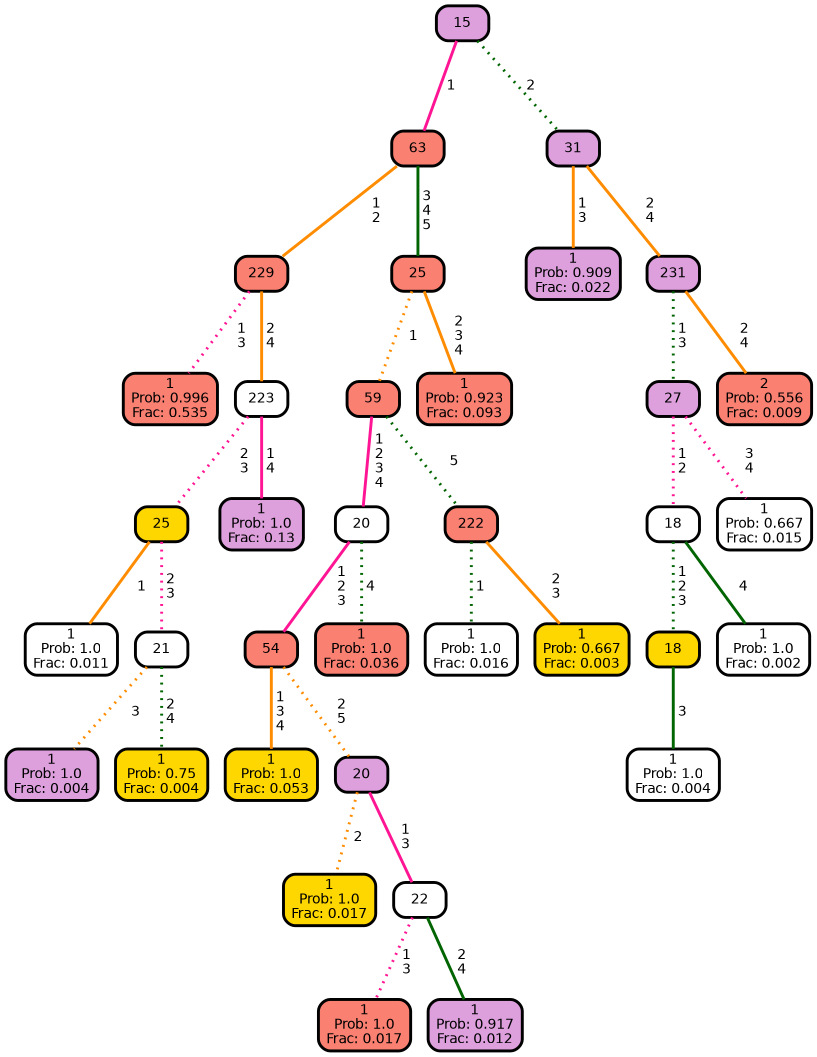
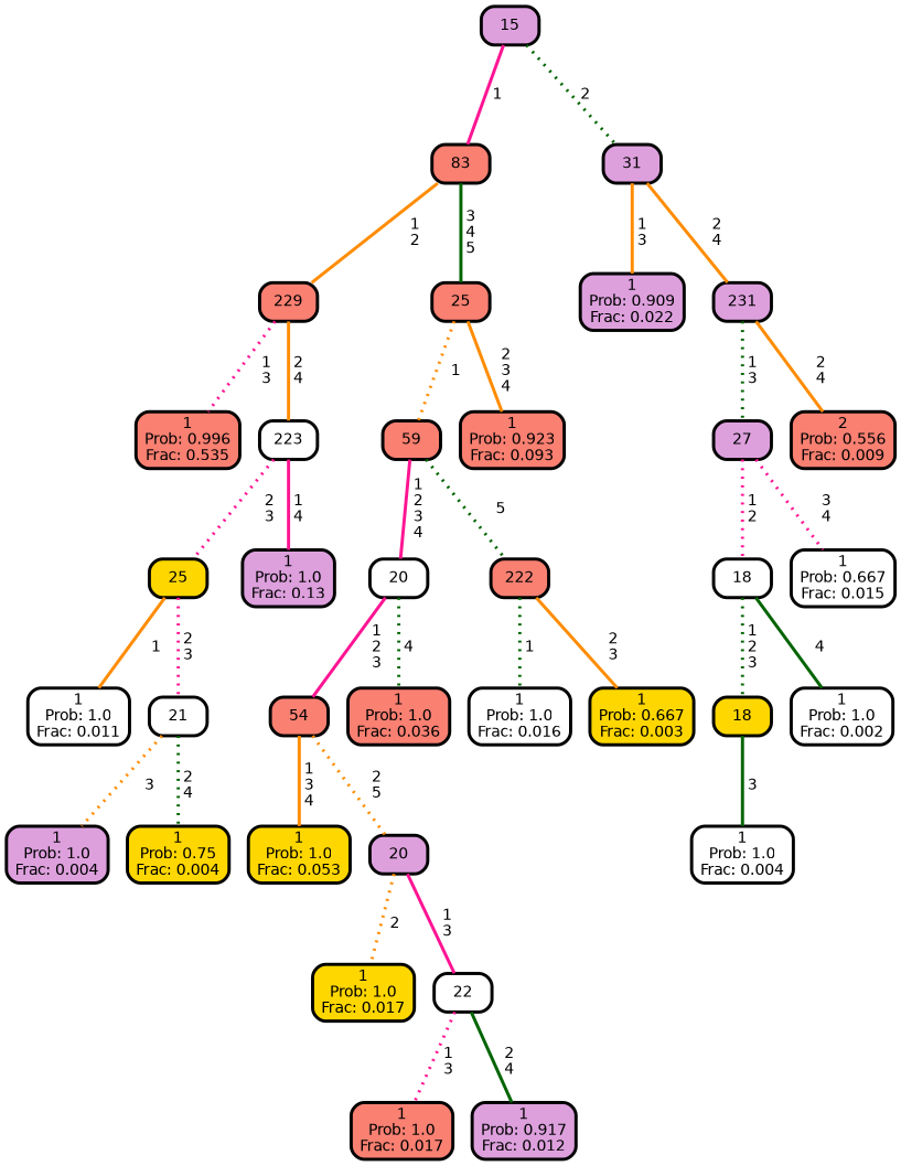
  graph {
    fontname="DejaVu Sans"
    ranksep="0 equally"
    splines=straight
    node [color=black fillcolor=salmon fontcolor=black fontname="DejaVu Sans" penwidth=3 shape=box style="filled, rounded"]
    edge [color=darkorange fontname="DejaVu Sans" penwidth=3 style=dotted]
    n1 [label="1\nProb: 0.996\nFrac: 0.535"]
    n2 [label=229]
    n3 [fillcolor=white label=223]
    n4 [fillcolor=gold label=25]
    n5 [fillcolor=plum label="1\nProb: 1.0\nFrac: 0.13"]
    n6 [fillcolor=white label="1\nProb: 1.0\nFrac: 0.011"]
    n7 [fillcolor=white label=21]
    n8 [fillcolor=plum label="1\nProb: 1.0\nFrac: 0.004"]
    n9 [fillcolor=gold label="1\nProb: 0.75\nFrac: 0.004"]
-   n10 [label=63]
+   n10 [label=83]
    n11 [label=25]
    n12 [label=59]
    n13 [label="1\nProb: 0.923\nFrac: 0.093"]
    n14 [fillcolor=gold label="1\nProb: 1.0\nFrac: 0.053"]
    n15 [label=54]
    n16 [fillcolor=plum label=20]
    n17 [fillcolor=gold label="1\nProb: 1.0\nFrac: 0.017"]
    n18 [fillcolor=white label=22]
    n19 [label="1\nProb: 1.0\nFrac: 0.017"]
    n20 [fillcolor=plum label="1\nProb: 0.917\nFrac: 0.012"]
    n21 [fillcolor=white label=20]
    n22 [label="1\nProb: 1.0\nFrac: 0.036"]
    n23 [label=222]
    n24 [fillcolor=white label="1\nProb: 1.0\nFrac: 0.016"]
    n25 [fillcolor=gold label="1\nProb: 0.667\nFrac: 0.003"]
    n26 [fillcolor=plum label=15]
    n27 [fillcolor=plum label=31]
    n28 [fillcolor=plum label="1\nProb: 0.909\nFrac: 0.022"]
    n29 [fillcolor=plum label=231]
    n30 [fillcolor=plum label=27]
    n31 [label="2\nProb: 0.556\nFrac: 0.009"]
    n32 [fillcolor=gold label=18]
    n33 [fillcolor=white label="1\nProb: 1.0\nFrac: 0.004"]
    n34 [fillcolor=white label=18]
    n35 [fillcolor=white label="1\nProb: 1.0\nFrac: 0.002"]
    n36 [fillcolor=white label="1\nProb: 0.667\nFrac: 0.015"]
    subgraph sub_1 {
      rank=same
    }
    n2 -- n1 [color=deeppink label=" 1\n 3"]
    n2 -- n3 [label=" 2\n 4" style=solid]
    n3 -- n4 [color=deeppink label=" 2\n 3"]
    n3 -- n5 [color=deeppink label=" 1\n 4" style=bold]
    n4 -- n6 [label=" 1" style=bold]
    n4 -- n7 [color=deeppink label=" 2\n 3"]
    n7 -- n8 [label=" 3"]
    n7 -- n9 [color=darkgreen label=" 2\n 4"]
    n10 -- n2 [label=" 1\n 2" style=bold]
    n10 -- n11 [color=darkgreen label=" 3\n 4\n 5" style=bold]
    n11 -- n12 [label=" 1"]
    n11 -- n13 [label=" 2\n 3\n 4" style=solid]
    n12 -- n21 [color=deeppink label=" 1\n 2\n 3\n 4" style=bold]
    n12 -- n23 [color=darkgreen label=" 5"]
    n15 -- n14 [label=" 1\n 3\n 4" style=bold]
    n15 -- n16 [label=" 2\n 5"]
    n16 -- n17 [label=" 2"]
    n16 -- n18 [color=deeppink label=" 1\n 3" style=bold]
    n18 -- n19 [color=deeppink label=" 1\n 3"]
    n18 -- n20 [color=darkgreen label=" 2\n 4" style=solid]
    n21 -- n15 [color=deeppink label=" 1\n 2\n 3" style=bold]
    n21 -- n22 [color=darkgreen label=" 4"]
    n23 -- n24 [color=darkgreen label=" 1"]
    n23 -- n25 [label=" 2\n 3" style=bold]
    n26 -- n10 [color=deeppink label=" 1" style=bold]
    n26 -- n27 [color=darkgreen label=" 2"]
    n27 -- n28 [label=" 1\n 3" style=bold]
    n27 -- n29 [label=" 2\n 4" style=solid]
    n29 -- n30 [color=darkgreen label=" 1\n 3"]
    n29 -- n31 [label=" 2\n 4" style=bold]
    n30 -- n34 [color=deeppink label=" 1\n 2"]
    n30 -- n36 [color=deeppink label=" 3\n 4"]
    n32 -- n33 [color=darkgreen label=" 3" style=bold]
    n34 -- n32 [color=darkgreen label=" 1\n 2\n 3"]
    n34 -- n35 [color=darkgreen label=" 4" style=bold]
  }
